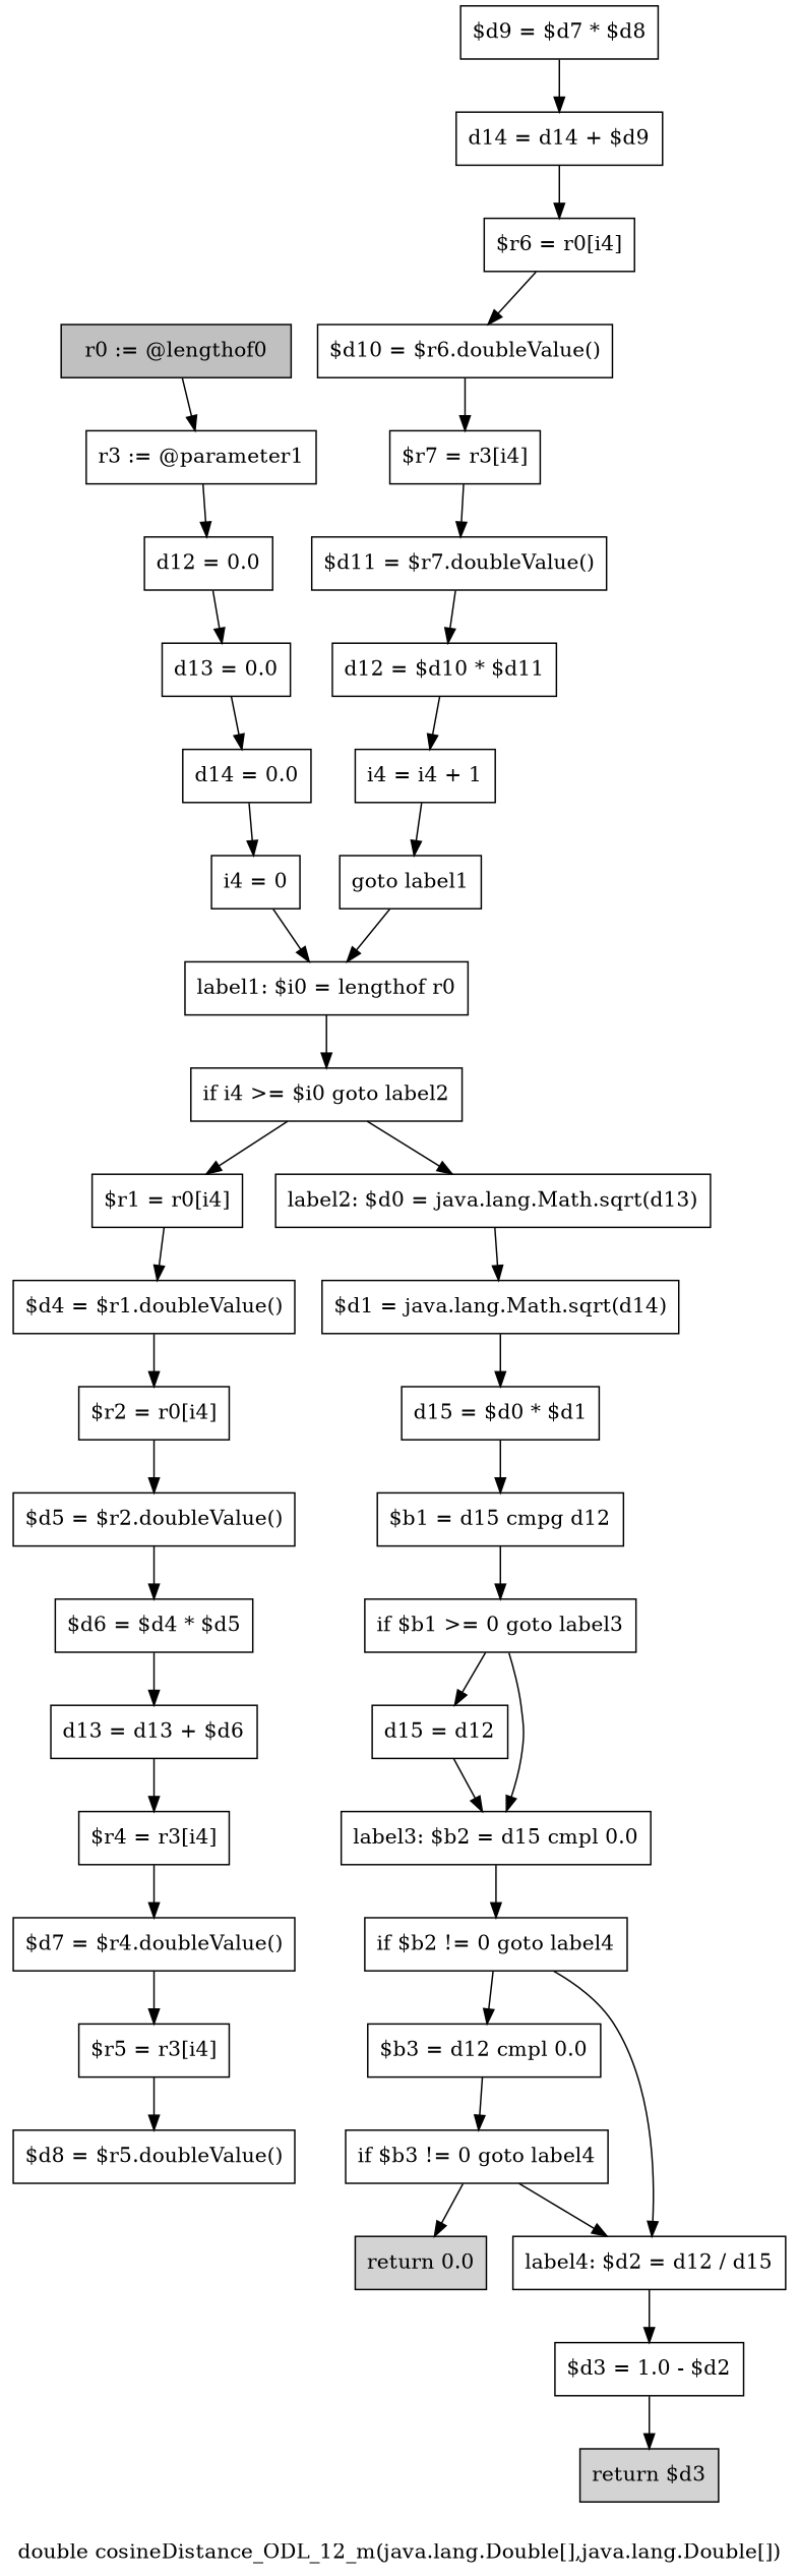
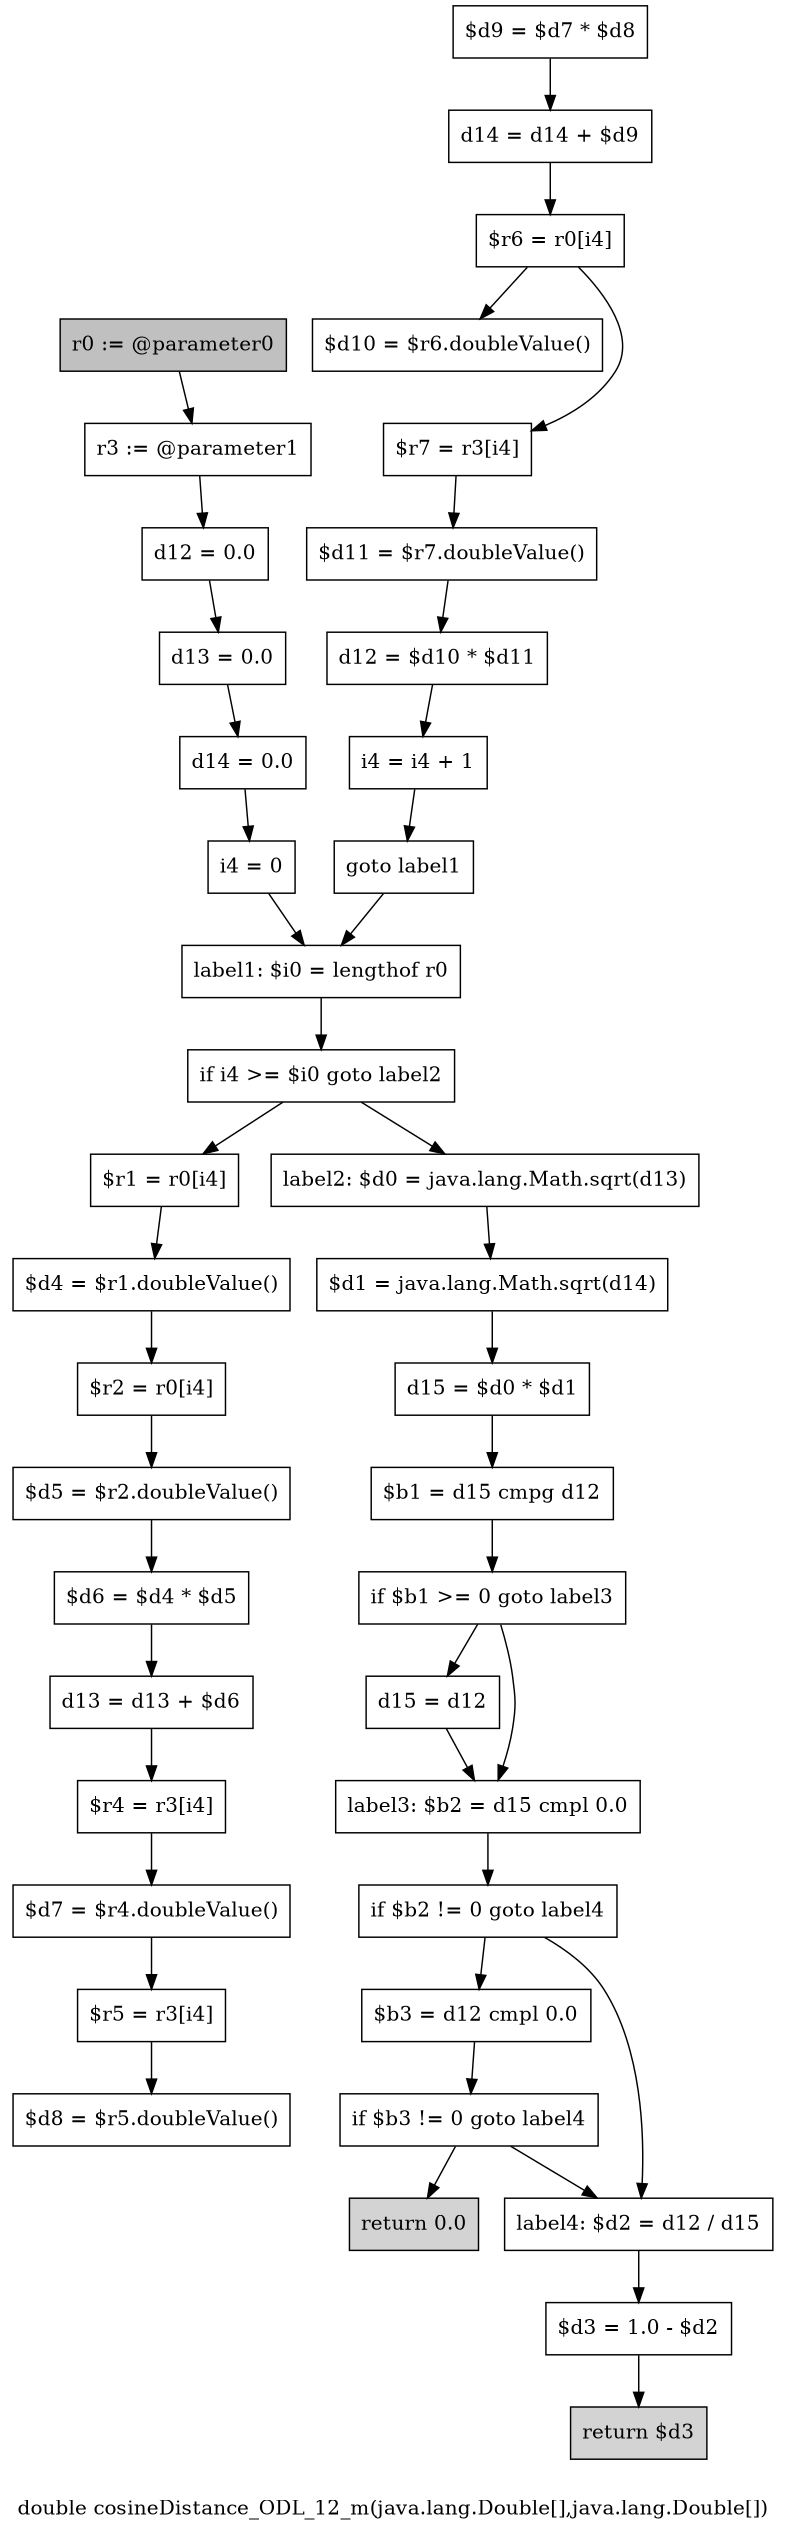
  digraph {
    label="double cosineDistance_ODL_12_m(java.lang.Double[],java.lang.Double[])"
    node [shape=box]
-   n1 [fillcolor=gray label="r0 := @lengthof0" style=filled]
+   n1 [fillcolor=gray label="r0 := @parameter0" style=filled]
    n2 [label="r3 := @parameter1"]
    n3 [label="d12 = 0.0"]
    n4 [label="d13 = 0.0"]
    n5 [label="d14 = 0.0"]
    n6 [label="i4 = 0"]
    n7 [label="label1: $i0 = lengthof r0"]
    n8 [label="if i4 >= $i0 goto label2"]
    n9 [label="$r1 = r0[i4]"]
    n10 [label="label2: $d0 = java.lang.Math.sqrt(d13)"]
    n11 [label="$d4 = $r1.doubleValue()"]
    n12 [label="$d1 = java.lang.Math.sqrt(d14)"]
    n13 [label="$r2 = r0[i4]"]
    n14 [label="d15 = $d0 * $d1"]
    n15 [label="$d5 = $r2.doubleValue()"]
    n16 [label="$d6 = $d4 * $d5"]
    n17 [label="d13 = d13 + $d6"]
    n18 [label="$r4 = r3[i4]"]
    n19 [label="$d7 = $r4.doubleValue()"]
    n20 [label="$r5 = r3[i4]"]
    n21 [label="$d8 = $r5.doubleValue()"]
    n22 [label="$d9 = $d7 * $d8"]
    n23 [label="d14 = d14 + $d9"]
    n24 [label="$r6 = r0[i4]"]
    n25 [label="$d10 = $r6.doubleValue()"]
    n26 [label="$r7 = r3[i4]"]
    n27 [label="$d11 = $r7.doubleValue()"]
    n28 [label="d12 = $d10 * $d11"]
    n29 [label="i4 = i4 + 1"]
    n30 [label="goto label1"]
    n31 [label="$b1 = d15 cmpg d12"]
    n32 [label="if $b1 >= 0 goto label3"]
    n33 [label="d15 = d12"]
    n34 [label="label3: $b2 = d15 cmpl 0.0"]
    n35 [label="if $b2 != 0 goto label4"]
    n36 [label="$b3 = d12 cmpl 0.0"]
    n37 [label="label4: $d2 = d12 / d15"]
    n38 [label="if $b3 != 0 goto label4"]
    n39 [label="$d3 = 1.0 - $d2"]
    n40 [fillcolor=lightgray label="return 0.0" style=filled]
    n41 [fillcolor=lightgray label="return $d3" style=filled]
    n1 -> n2
    n2 -> n3
    n3 -> n4
    n4 -> n5
    n5 -> n6
    n6 -> n7
    n7 -> n8
    n8 -> n9
    n8 -> n10
    n9 -> n11
    n10 -> n12
    n11 -> n13
    n12 -> n14
    n13 -> n15
    n14 -> n31
    n15 -> n16
    n16 -> n17
    n17 -> n18
    n18 -> n19
    n19 -> n20
    n20 -> n21
    n22 -> n23
    n23 -> n24
    n24 -> n25
-   n25 -> n26
+   n24 -> n26
    n26 -> n27
    n27 -> n28
    n28 -> n29
    n29 -> n30
    n30 -> n7
    n31 -> n32
    n32 -> n33
    n32 -> n34
    n33 -> n34
    n34 -> n35
    n35 -> n36
    n35 -> n37
    n36 -> n38
    n37 -> n39
    n38 -> n37
    n38 -> n40
    n39 -> n41
  }
